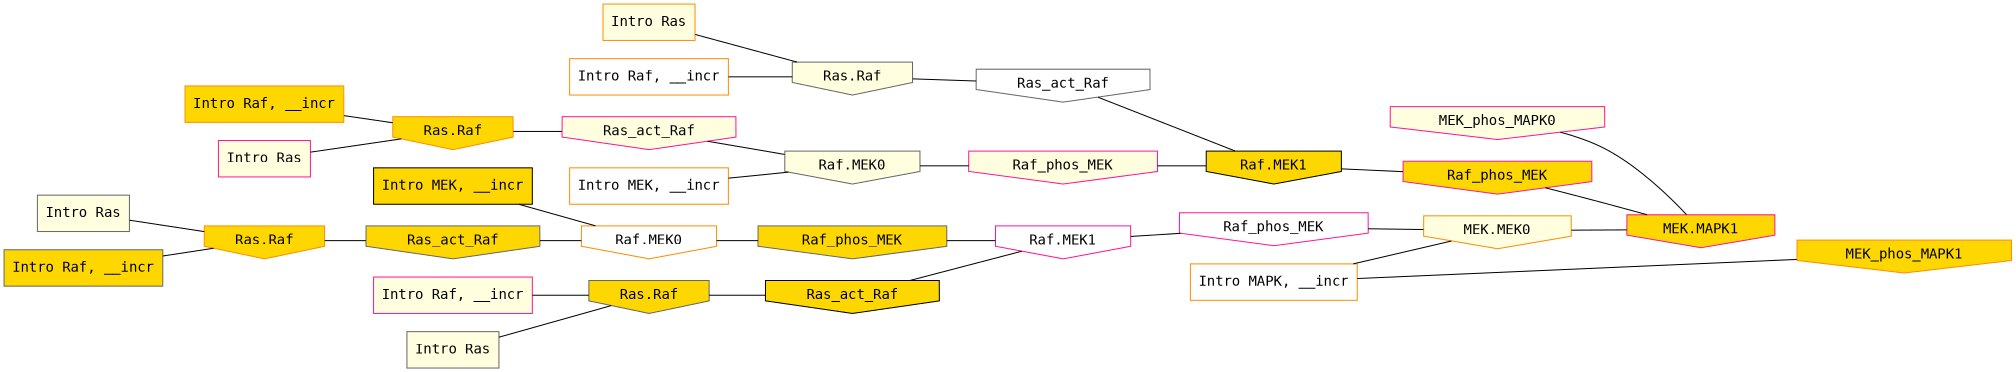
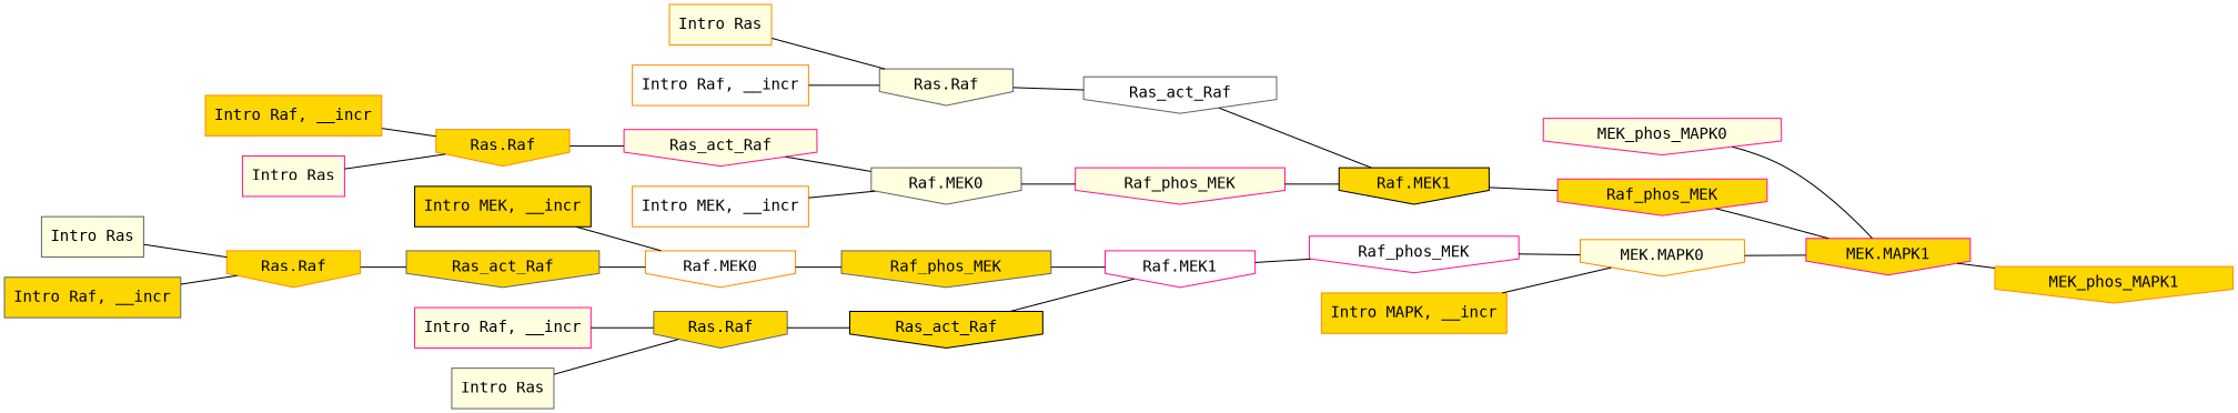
  digraph {
    fontname="DejaVu Sans Mono"
    rankdir=LR
    ranksep=0.30
    node [color=darkorange fillcolor=gold fontname="DejaVu Sans Mono" shape=invhouse style=filled]
    edge [color="0.000 0.000 0.000" dir=none fontname="DejaVu Sans Mono"]
    n1 [color=deeppink fillcolor=lightyellow label="Intro Ras" shape=rectangle]
    n2 [label="Ras.Raf"]
    n3 [color=deeppink fillcolor=lightyellow label=Ras_act_Raf]
    n4 [color=gray40 fillcolor=lightyellow label="Intro Ras" shape=rectangle]
    n5 [color=gray40 label="Ras.Raf"]
    n6 [color=black label=Ras_act_Raf]
    n7 [fillcolor=lightyellow label="Intro Ras" shape=rectangle]
    n8 [color=gray40 fillcolor=lightyellow label="Ras.Raf"]
    n9 [color=gray40 fillcolor=white label=Ras_act_Raf]
    n10 [color=gray40 fillcolor=lightyellow label="Intro Ras" shape=rectangle]
    n11 [label="Ras.Raf"]
    n12 [color=gray40 label=Ras_act_Raf]
    n13 [fillcolor=white label="Intro Raf, __incr" shape=rectangle]
    n14 [color=gray40 label="Intro Raf, __incr" shape=rectangle]
    n15 [label="Intro Raf, __incr" shape=rectangle]
    n16 [color=deeppink fillcolor=lightyellow label="Intro Raf, __incr" shape=rectangle]
    n17 [color=black label="Intro MEK, __incr" shape=rectangle]
    n18 [fillcolor=white label="Raf.MEK0"]
    n19 [color=gray40 label=Raf_phos_MEK]
    n20 [fillcolor=white label="Intro MEK, __incr" shape=rectangle]
    n21 [color=gray40 fillcolor=lightyellow label="Raf.MEK0"]
    n22 [color=deeppink fillcolor=lightyellow label=Raf_phos_MEK]
-   n23 [fillcolor=white label="Intro MAPK, __incr" shape=rectangle]
-   n24 [fillcolor=lightyellow label="MEK.MEK0"]
+   n23 [label="Intro MAPK, __incr" shape=rectangle]
+   n24 [fillcolor=lightyellow label="MEK.MAPK0"]
    n25 [color=deeppink label="MEK.MAPK1"]
    n26 [color=deeppink fillcolor=white label="Raf.MEK1"]
    n27 [color=deeppink fillcolor=white label=Raf_phos_MEK]
    n28 [color=black label="Raf.MEK1"]
    n29 [color=deeppink label=Raf_phos_MEK]
    n30 [color=deeppink fillcolor=lightyellow label=MEK_phos_MAPK0]
    n31 [label=MEK_phos_MAPK1]
    n1 -> n2
    n2 -> n3
    n3 -> n21
    n4 -> n5
    n5 -> n6
    n6 -> n26
    n7 -> n8
    n8 -> n9
    n9 -> n28
    n10 -> n11
    n11 -> n12
    n12 -> n18
    n13 -> n8
    n14 -> n11
    n15 -> n2
    n16 -> n5
    n17 -> n18
    n18 -> n19
    n19 -> n26
    n20 -> n21
    n21 -> n22
    n22 -> n28
    n23 -> n24
    n24 -> n25
-   n23 -> n31
+   n25 -> n31
    n26 -> n27
    n27 -> n24
    n28 -> n29
    n29 -> n25
    n30 -> n25
  }
